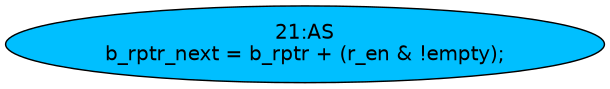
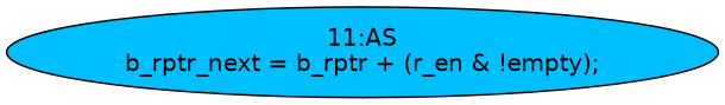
  strict digraph {
    rankdir=LR
    fontname="DejaVu Sans"
-   n1 [ast="<pyverilog.vparser.ast.Assign object at 0x7fe991836410>" def_var="['b_rptr_next']" fillcolor=deepskyblue label="21:AS\nb_rptr_next = b_rptr + (r_en & !empty);" statements="[]" style=filled typ=Assign use_var="['b_rptr', 'r_en', 'empty']" fontname="DejaVu Sans"]
+   n1 [ast="<pyverilog.vparser.ast.Assign object at 0x7fe991836410>" def_var="['b_rptr_next']" fillcolor=deepskyblue label="11:AS\nb_rptr_next = b_rptr + (r_en & !empty);" statements="[]" style=filled typ=Assign use_var="['b_rptr', 'r_en', 'empty']" fontname="DejaVu Sans"]
  }
